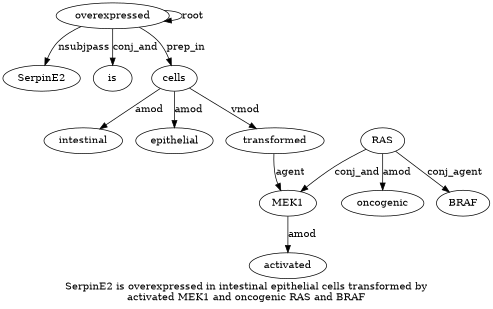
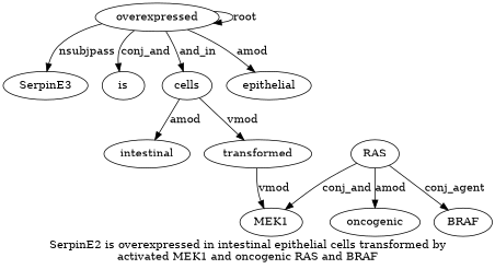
  digraph {
    label="SerpinE2 is overexpressed in intestinal epithelial cells transformed by\nactivated MEK1 and oncogenic RAS and BRAF"
    node [fillcolor=white style=filled]
    n1 [label=overexpressed]
-   n2 [label=SerpinE2]
+   n2 [label=SerpinE3]
    n3 [label=is]
    n4 [label=cells]
    n5 [label=intestinal]
    n6 [label=epithelial]
    n7 [label=transformed]
    n8 [label=MEK1]
-   n9 [label=activated]
    n10 [label=RAS]
    n11 [label=oncogenic]
    n12 [label=BRAF]
    n1 -> n1 [label=root]
    n1 -> n2 [label=nsubjpass]
    n1 -> n3 [label=conj_and]
-   n1 -> n4 [label=prep_in]
+   n1 -> n4 [label=and_in]
    n4 -> n5 [label=amod]
-   n4 -> n6 [label=amod]
+   n1 -> n6 [label=amod]
    n4 -> n7 [label=vmod]
-   n7 -> n8 [label=agent]
-   n8 -> n9 [label=amod]
+   n7 -> n8 [label=vmod]
    n10 -> n8 [label=conj_and]
    n10 -> n11 [label=amod]
    n10 -> n12 [label=conj_agent]
  }
